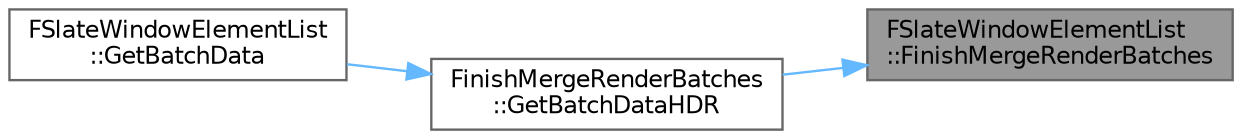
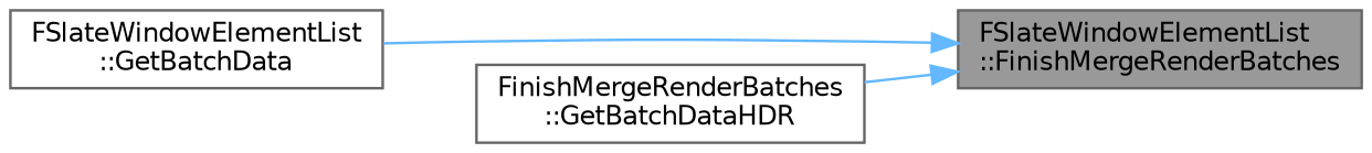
  digraph {
    rankdir=RL
    node [color=grey40 fillcolor=white fontname=Helvetica fontsize=10 shape=box style=filled]
    edge [color=steelblue1 dir=back fontname=Helvetica fontsize=10 labelfontname=Helvetica labelfontsize=10 style=solid]
    n1 [color=gray40 fillcolor=grey60 fontcolor=black height=0.2 label="FSlateWindowElementList\l::FinishMergeRenderBatches" width=0.4]
    n2 [height=0.2 label="FSlateWindowElementList\l::GetBatchData" width=0.4]
    n3 [height=0.2 label="FinishMergeRenderBatches\l::GetBatchDataHDR" width=0.4]
-   n3 -> n2
+   n1 -> n2
    n1 -> n3
  }
